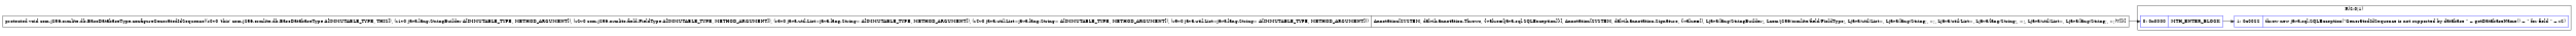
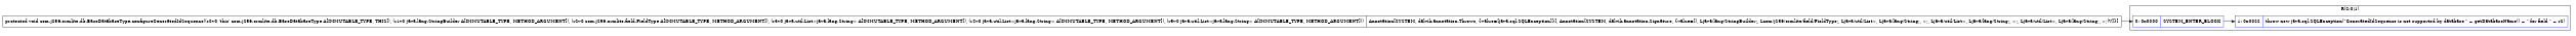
  digraph {
    rankdir=LR
    node [color=blue shape=record]
-   n1 [label="{0\:\ 0x0000|MTH_ENTER_BLOCK\l}"]
+   n1 [label="{0\:\ 0x0000|SYSTEM_ENTER_BLOCK\l}"]
    n2 [label="{1\:\ 0x0022|throw new java.sql.SQLException(\"GeneratedIdSequence is not supported by database \" + getDatabaseName() + \" for field \" + r2)\l}"]
    n3 [label="{protected void com.j256.ormlite.db.BaseDatabaseType.configureGeneratedIdSequence((r0v0 'this' com.j256.ormlite.db.BaseDatabaseType A[IMMUTABLE_TYPE, THIS]), (r1v0 java.lang.StringBuilder A[IMMUTABLE_TYPE, METHOD_ARGUMENT]), (r2v0 com.j256.ormlite.field.FieldType A[IMMUTABLE_TYPE, METHOD_ARGUMENT]), (r3v0 java.util.List\<java.lang.String\> A[IMMUTABLE_TYPE, METHOD_ARGUMENT]), (r4v0 java.util.List\<java.lang.String\> A[IMMUTABLE_TYPE, METHOD_ARGUMENT]), (r5v0 java.util.List\<java.lang.String\> A[IMMUTABLE_TYPE, METHOD_ARGUMENT]))  | Annotation[SYSTEM, dalvik.annotation.Throws, \{value=[java.sql.SQLException]\}], Annotation[SYSTEM, dalvik.annotation.Signature, \{value=[(, Ljava\/lang\/StringBuilder;, Lcom\/j256\/ormlite\/field\/FieldType;, Ljava\/util\/List\<, Ljava\/lang\/String;, \>;, Ljava\/util\/List\<, Ljava\/lang\/String;, \>;, Ljava\/util\/List\<, Ljava\/lang\/String;, \>;)V]\}]\l}" color=""]
    subgraph cluster_1 {
      label="R(2:0|1)"
      n1
      n2
    }
    n1 -> n2
    n3 -> n1
  }
